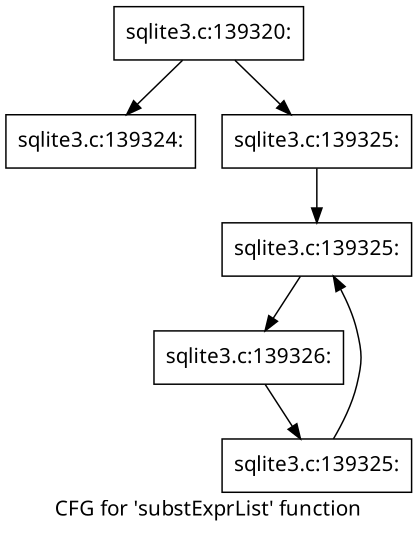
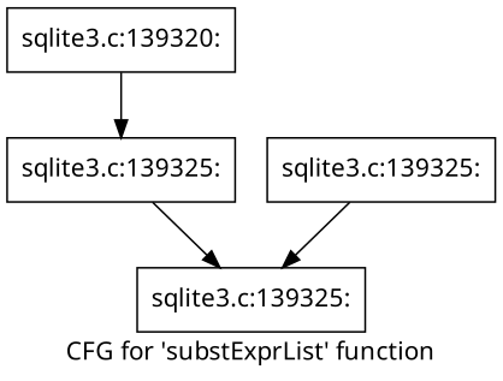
  digraph {
    fontname="Noto Sans"
    label="CFG for 'substExprList' function"
    node [fontname="Noto Sans" shape=record]
    edge [fontname="Noto Sans"]
    n1 [label="{sqlite3.c:139320:}"]
-   n2 [label="{sqlite3.c:139324:}"]
    n3 [label="{sqlite3.c:139325:}"]
    n4 [label="{sqlite3.c:139325:}"]
-   n5 [label="{sqlite3.c:139326:}"]
    n6 [label="{sqlite3.c:139325:}"]
-   n1 -> n2
    n1 -> n3
    n3 -> n4
-   n4 -> n5
-   n5 -> n6
    n6 -> n4
  }
